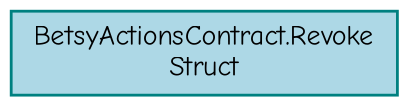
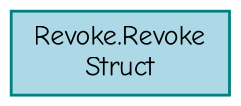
  digraph {
    rankdir=LR
    fontname="Comic Neue"
-   n1 [color=teal fillcolor=lightblue fontname="Comic Neue" fontsize=10 height=0.2 label="BetsyActionsContract.Revoke\lStruct" shape=box style=filled width=0.4]
+   n1 [color=teal fillcolor=lightblue fontname="Comic Neue" fontsize=10 height=0.2 label="Revoke.Revoke\lStruct" shape=box style=filled width=0.4]
  }
